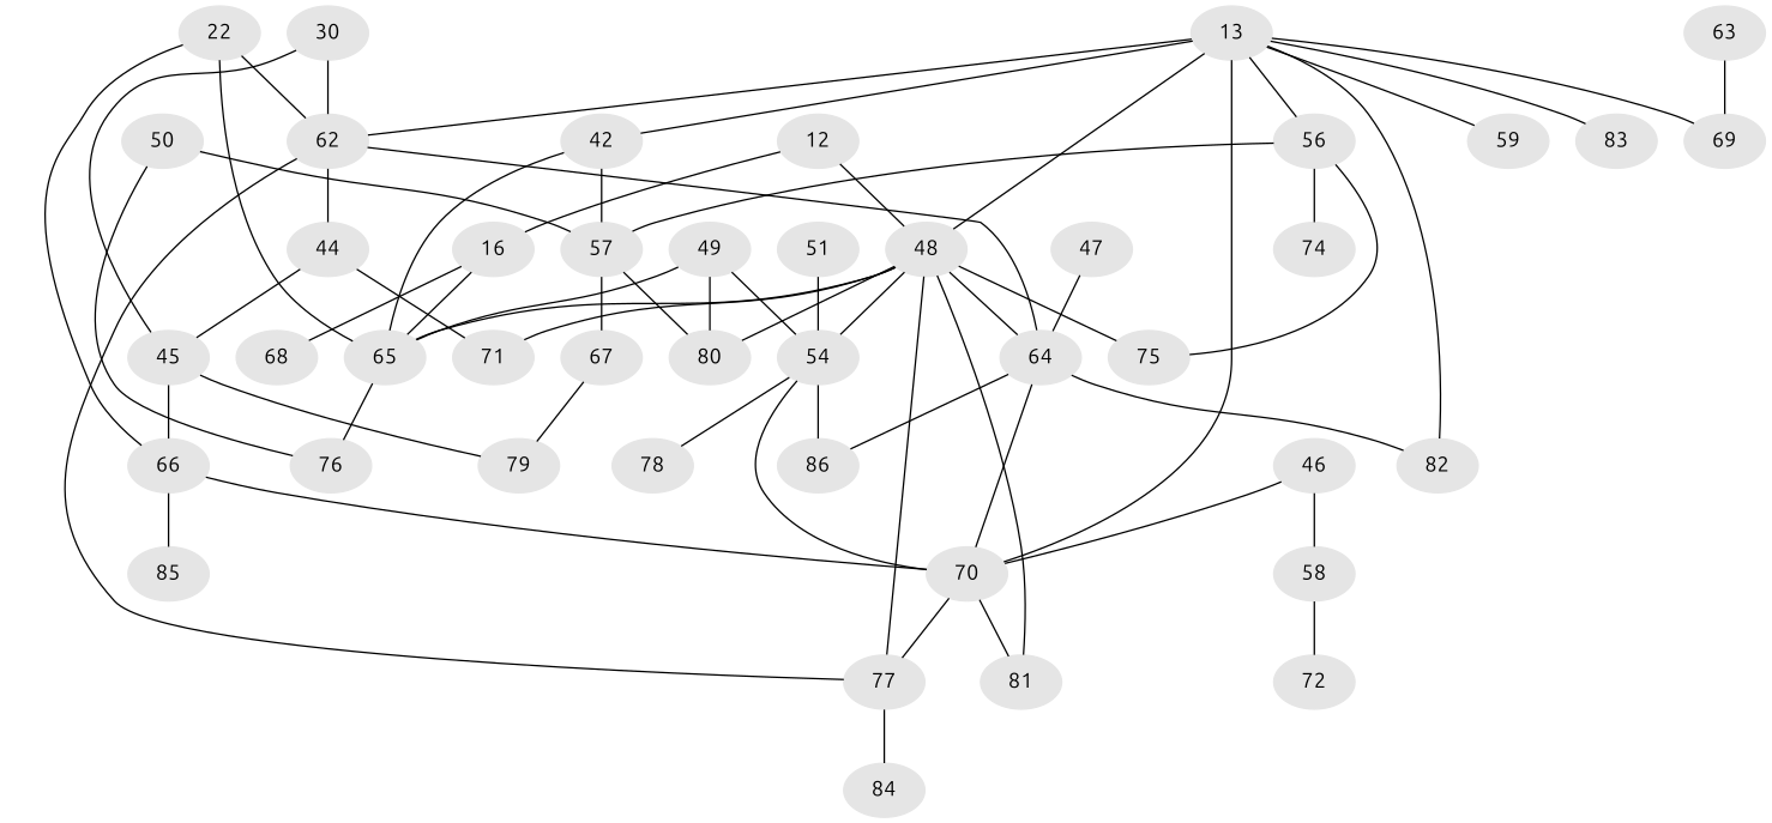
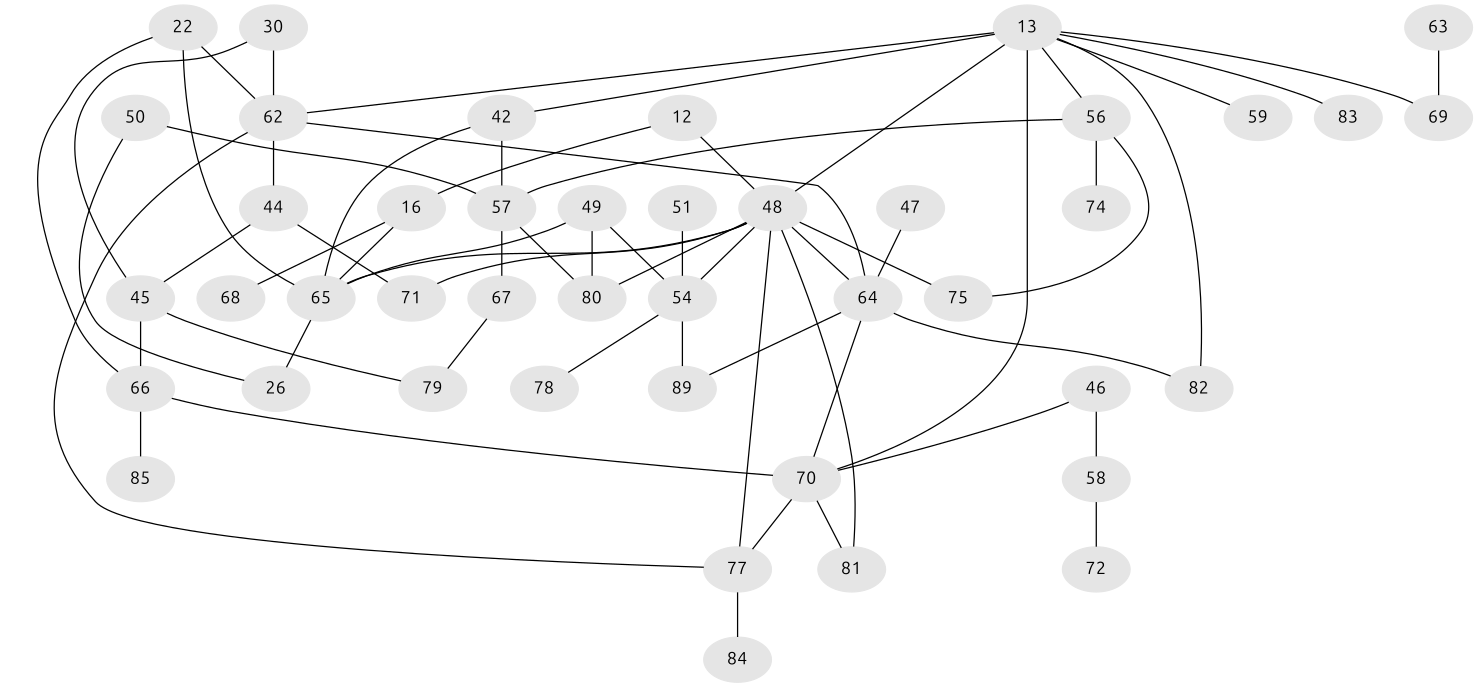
  graph {
    fontname=Ubuntu
    node [color=gray90 fontname=Ubuntu style=filled]
    edge [fontname=Ubuntu]
    12
    16
    48 [super="+31+4+10+25"]
    65 [super="+9+28+8"]
    68
    71
    64 [super="+55"]
    54 [super="+20+21"]
    75
    77
    80 [super="+39"]
    81 [super="+73"]
    13 [super="+6+7"]
    42 [super="+34"]
    56 [super="+53+38"]
    59
    62 [super="+17"]
    69 [super="+33"]
    70 [super="+40"]
    82
    83
    57 [super="+27"]
    74
    44 [super="+35"]
-   76
+   76 [label=26]
    45
    22
    66 [super="+60+61"]
    85
    30
    79
    67
    46
    58
    72
-   86
+   86 [label=89]
    47
    78
    84
    49 [super="+41"]
    50
    51
    63
    12 -- 16
    12 -- 48
    16 -- 65 [weight=2]
    16 -- 68
    48 -- 65 [weight=2]
    48 -- 71
    48 -- 64
    48 -- 54 [weight=2]
    48 -- 75
    48 -- 77
    48 -- 80 [weight=2]
    48 -- 81
    65 -- 76
    64 -- 70
    64 -- 82
    64 -- 86
-   54 -- 70 [weight=2]
    54 -- 86
    54 -- 78
    77 -- 84
    13 -- 48
    13 -- 42
    13 -- 56
    13 -- 59
    13 -- 62 [weight=2]
    13 -- 69
    13 -- 70 [weight=2]
    13 -- 82
    13 -- 83
    42 -- 65
    42 -- 57 [weight=2]
    56 -- 75
    56 -- 57
    56 -- 74
    62 -- 64
    62 -- 77
    62 -- 44 [weight=2]
    70 -- 77
    70 -- 81
    57 -- 80
    57 -- 67
    44 -- 71
    44 -- 45
    45 -- 66
    45 -- 79
    22 -- 65
    22 -- 62
    22 -- 66
    66 -- 70
    66 -- 85
    30 -- 62
    30 -- 45
    67 -- 79
    46 -- 70
    46 -- 58
    58 -- 72
    47 -- 64
    49 -- 65 [weight=2]
    49 -- 54
    49 -- 80
    50 -- 57
    50 -- 76
    51 -- 54
    63 -- 69
  }
